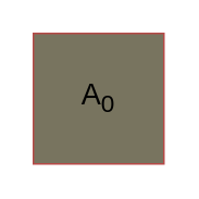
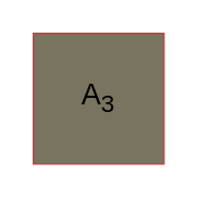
  <mxCell id="0" />
  <mxCell id="1" parent="0" />
- <mxCell id="2" value="A&lt;sub&gt;0&lt;/sub&gt;" style="rounded=0;whiteSpace=wrap;html=1;shadow=0;fontSize=18;fontColor=#000000;strokeColor=#B64A48;fillColor=#78745F;" vertex="1" parent="1"><mxGeometry x="20" y="20" width="80" height="80" as="geometry" /></mxCell>
+ <mxCell id="2" value="A&lt;sub&gt;3&lt;/sub&gt;" style="rounded=0;whiteSpace=wrap;html=1;shadow=0;fontSize=18;fontColor=#000000;strokeColor=#B64A48;fillColor=#78745F;" vertex="1" parent="1"><mxGeometry x="20" y="20" width="80" height="80" as="geometry" /></mxCell>
